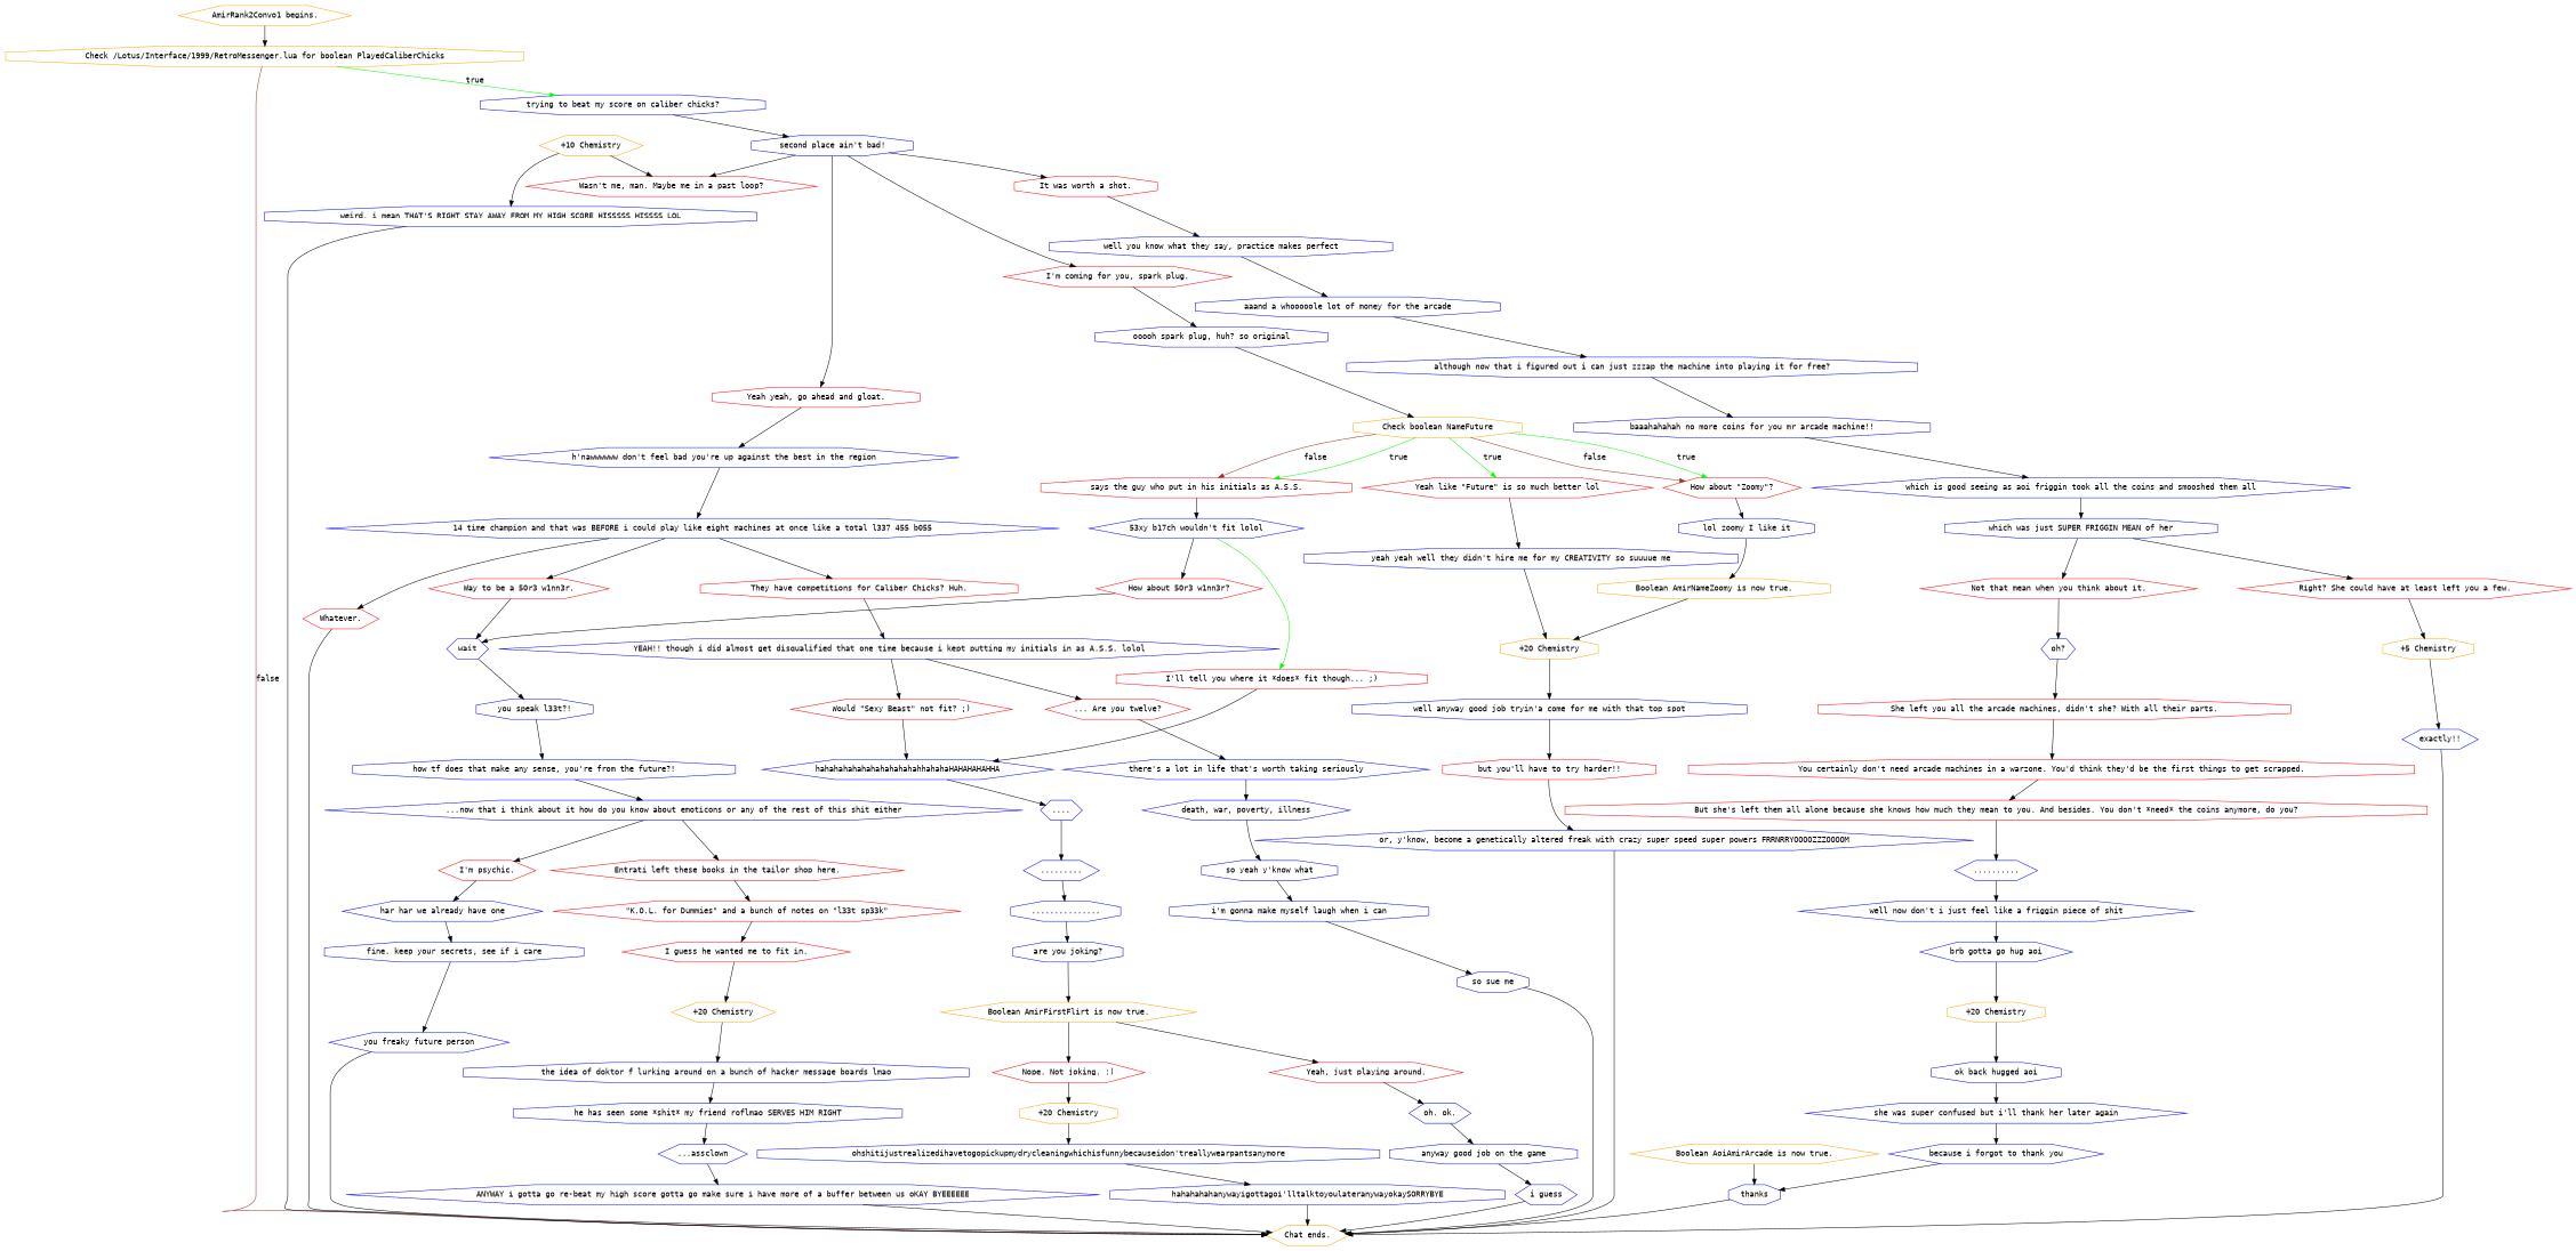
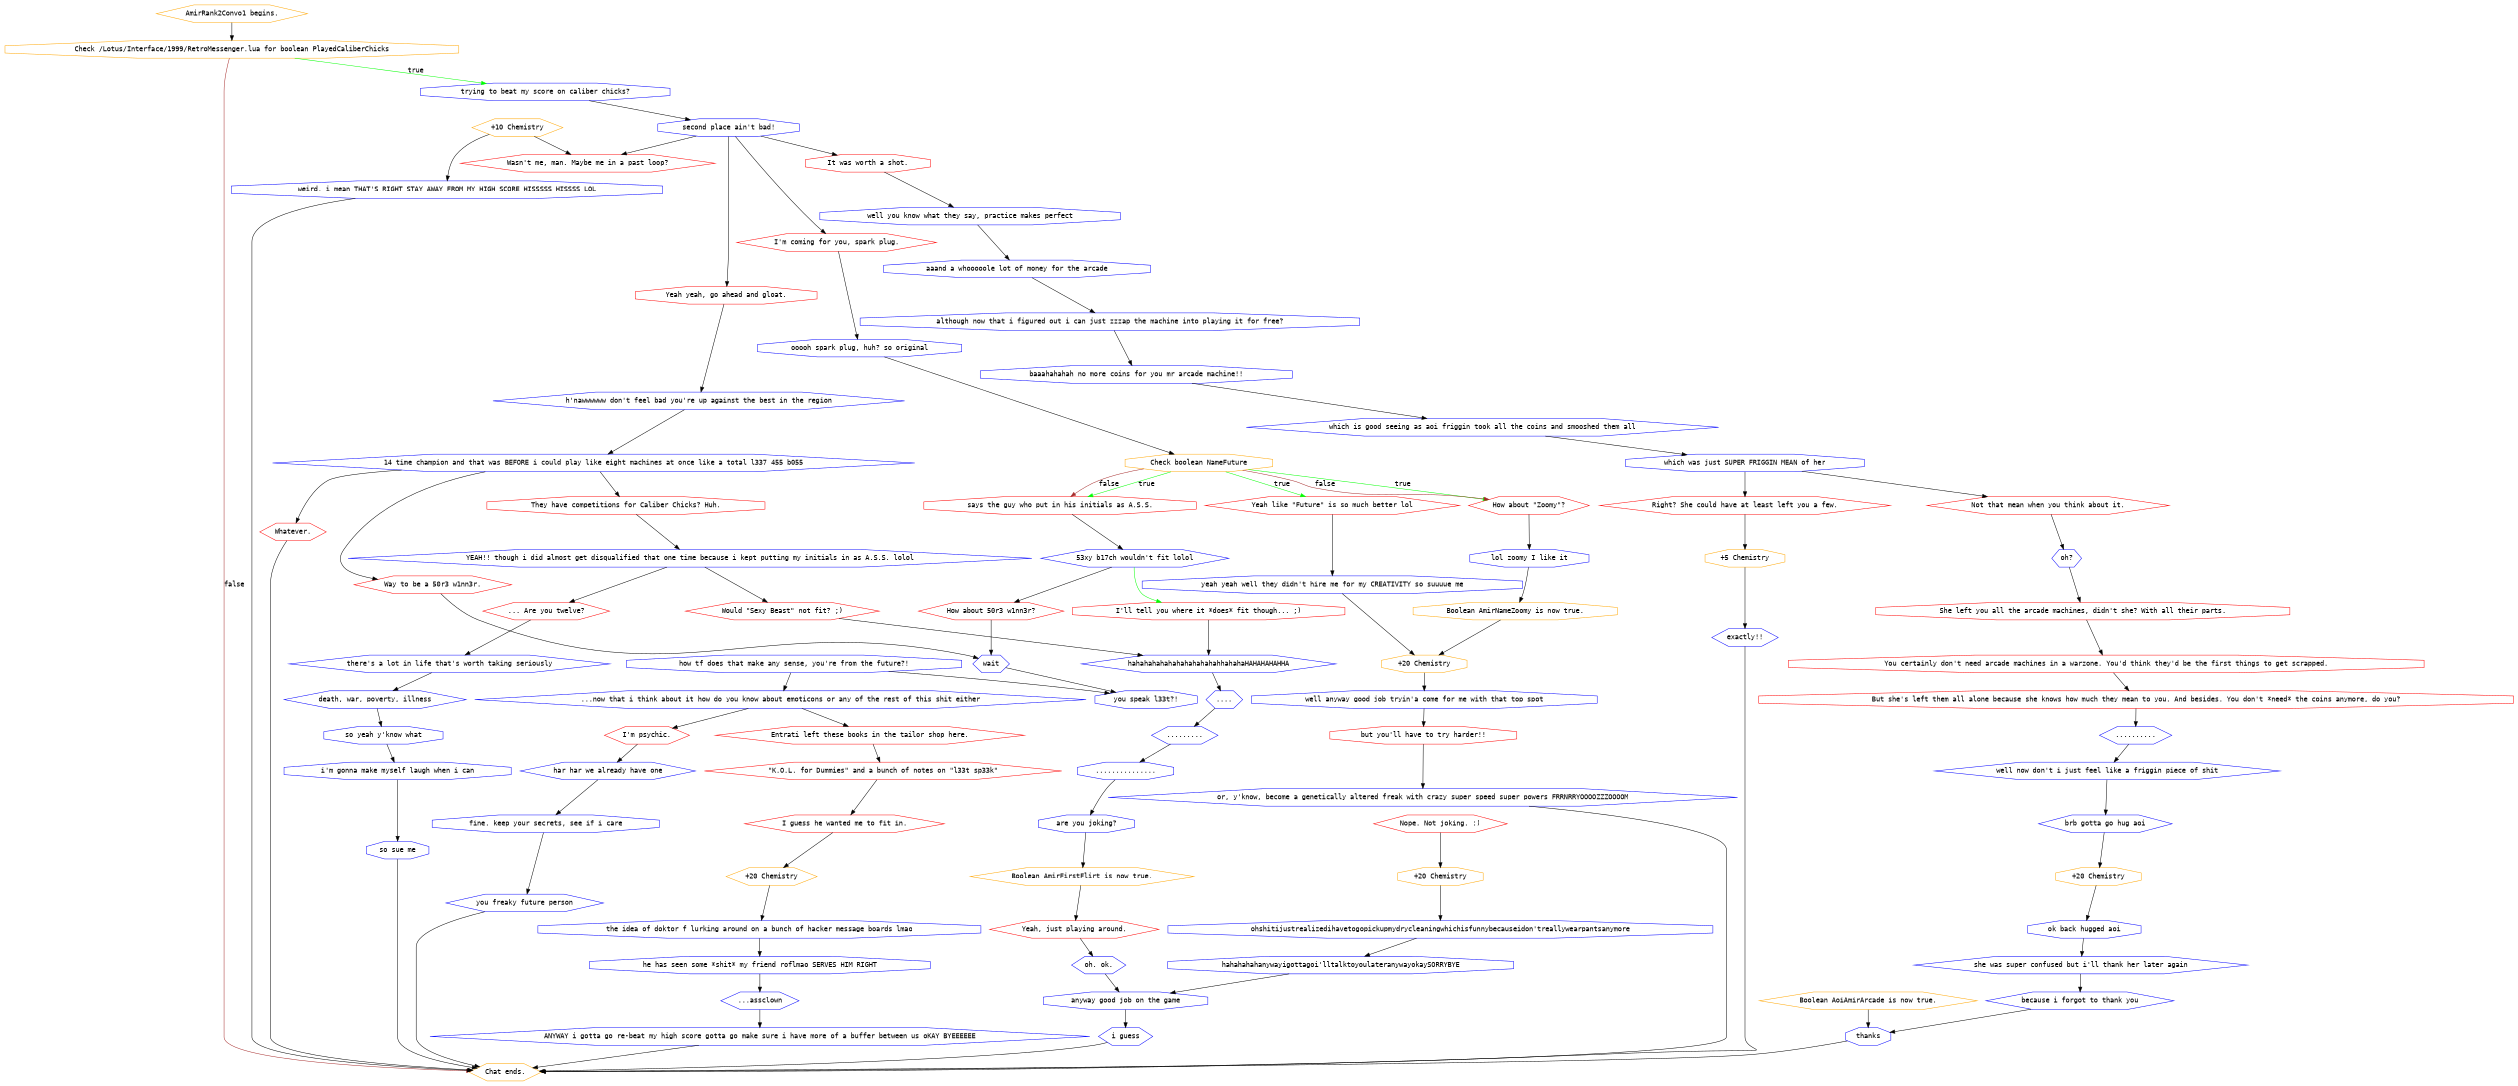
  digraph {
    fontname="DejaVu Sans Mono"
    node [color=blue fontname="DejaVu Sans Mono" shape=hexagon]
    edge [fontname="DejaVu Sans Mono"]
    "AmirRank2Convo1 begins." [color=orange]
    n2 [color=orange label="Check /Lotus/Interface/1999/RetroMessenger.lua for boolean PlayedCaliberChicks" shape=octagon]
    n3 [label="trying to beat my score on caliber chicks?" shape=octagon]
    "Chat ends." [color=orange]
    n5 [label="second place ain't bad!" shape=octagon]
    n6 [color=red label="It was worth a shot." shape=octagon]
    n7 [color=red label="I'm coming for you, spark plug."]
    n8 [color=red label="Yeah yeah, go ahead and gloat." shape=octagon]
    n9 [color=red label="Wasn't me, man. Maybe me in a past loop?"]
    n10 [label="well you know what they say, practice makes perfect" shape=octagon]
    n11 [label="ooooh spark plug, huh? so original" shape=octagon]
    n12 [label="h'nawwwwww don't feel bad you're up against the best in the region"]
    n13 [label="aaand a whooooole lot of money for the arcade" shape=octagon]
    n14 [color=orange label="Check boolean NameFuture" shape=octagon]
    n15 [label="14 time champion and that was BEFORE i could play like eight machines at once like a total l337 455 b055"]
    n16 [color=orange label="+10 Chemistry"]
    n17 [label="weird. i mean THAT'S RIGHT STAY AWAY FROM MY HIGH SCORE HISSSSS HISSSS LOL" shape=octagon]
    n18 [label="although now that i figured out i can just zzzap the machine into playing it for free?" shape=octagon]
    n19 [color=red label="Yeah like \"Future\" is so much better lol"]
    n20 [color=red label="How about \"Zoomy\"?"]
    n21 [color=red label="says the guy who put in his initials as A.S.S." shape=octagon]
    n22 [color=red label="Way to be a 50r3 w1nn3r."]
    n23 [color=red label="They have competitions for Caliber Chicks? Huh." shape=octagon]
    n24 [color=red label="Whatever."]
    n25 [label="baaahahahah no more coins for you mr arcade machine!!" shape=octagon]
    n26 [label="yeah yeah well they didn't hire me for my CREATIVITY so suuuue me" shape=octagon]
    n27 [label="lol zoomy I like it" shape=octagon]
    n28 [label="53xy b17ch wouldn't fit lolol"]
    n29 [label=wait]
    n30 [label="YEAH!! though i did almost get disqualified that one time because i kept putting my initials in as A.S.S. lolol"]
    n31 [label="which is good seeing as aoi friggin took all the coins and smooshed them all"]
    n32 [color=orange label="+20 Chemistry" shape=octagon]
    n33 [color=orange label="Boolean AmirNameZoomy is now true." shape=octagon]
    n34 [color=red label="I'll tell you where it *does* fit though... ;)" shape=octagon]
    n35 [color=red label="How about 50r3 w1nn3r?"]
    n36 [label="you speak l33t?!" shape=octagon]
    n37 [color=red label="Would \"Sexy Beast\" not fit? ;)"]
    n38 [color=red label="... Are you twelve?"]
    n39 [label="which was just SUPER FRIGGIN MEAN of her" shape=octagon]
    n40 [label="well anyway good job tryin'a come for me with that top spot" shape=octagon]
    n41 [label=hahahahahahahahahahahahhahahaHAHAHAHAHHA]
    n42 [label="how tf does that make any sense, you're from the future?!" shape=octagon]
    n43 [label="there's a lot in life that's worth taking seriously"]
    n44 [color=red label="Right? She could have at least left you a few."]
    n45 [color=red label="Not that mean when you think about it."]
    n46 [color=red label="but you'll have to try harder!!" shape=octagon]
    n47 [label="...."]
    n48 [label="...now that i think about it how do you know about emoticons or any of the rest of this shit either"]
    n49 [label="death, war, poverty, illness"]
    n50 [color=orange label="+5 Chemistry" shape=octagon]
    n51 [label="oh?"]
    n52 [label="or, y'know, become a genetically altered freak with crazy super speed super powers FRRNRRYOOOOZZZOOOOM"]
    n53 [label="........."]
    n54 [color=red label="Entrati left these books in the tailor shop here."]
    n55 [color=red label="I'm psychic."]
    n56 [label="so yeah y'know what" shape=octagon]
    n57 [label="exactly!!"]
    n58 [color=red label="She left you all the arcade machines, didn't she? With all their parts." shape=octagon]
    n59 [label="..............." shape=octagon]
    n60 [color=red label="\"K.O.L. for Dummies\" and a bunch of notes on \"l33t sp33k\""]
    n61 [label="har har we already have one"]
    n62 [label="i'm gonna make myself laugh when i can" shape=octagon]
    n63 [color=red label="You certainly don't need arcade machines in a warzone. You'd think they'd be the first things to get scrapped." shape=octagon]
    n64 [label="are you joking?" shape=octagon]
    n65 [color=red label="I guess he wanted me to fit in."]
    n66 [label="fine. keep your secrets, see if i care" shape=octagon]
    n67 [label="so sue me" shape=octagon]
    n68 [color=red label="But she's left them all alone because she knows how much they mean to you. And besides. You don't *need* the coins anymore, do you?" shape=octagon]
    n69 [color=orange label="Boolean AmirFirstFlirt is now true."]
    n70 [color=orange label="+20 Chemistry"]
    n71 [label="you freaky future person"]
    n72 [label=".........."]
    n73 [color=red label="Nope. Not joking. :)"]
    n74 [color=red label="Yeah, just playing around."]
    n75 [label="the idea of doktor f lurking around on a bunch of hacker message boards lmao" shape=octagon]
    n76 [label="well now don't i just feel like a friggin piece of shit"]
    n77 [color=orange label="+20 Chemistry" shape=octagon]
    n78 [label="oh. ok."]
    n79 [label="he has seen some *shit* my friend roflmao SERVES HIM RIGHT" shape=octagon]
    n80 [label="brb gotta go hug aoi"]
    n81 [label="ohshitijustrealizedihavetogopickupmydrycleaningwhichisfunnybecauseidon'treallywearpantsanymore" shape=octagon]
    n82 [label="anyway good job on the game" shape=octagon]
    n83 [label="...assclown"]
    n84 [color=orange label="+20 Chemistry" shape=octagon]
    n85 [label="hahahahahanywayigottagoi'lltalktoyoulateranywayokaySORRYBYE" shape=octagon]
    n86 [label="i guess"]
    n87 [label="ANYWAY i gotta go re-beat my high score gotta go make sure i have more of a buffer between us oKAY BYEEEEEE"]
    n88 [label="ok back hugged aoi" shape=octagon]
    n89 [label="she was super confused but i'll thank her later again"]
    n90 [label="because i forgot to thank you"]
    n91 [label=thanks shape=octagon]
    n92 [color=orange label="Boolean AoiAmirArcade is now true."]
    "AmirRank2Convo1 begins." -> n2
    n2 -> n3 [color=green label=true]
    n2 -> "Chat ends." [color=brown label=false]
    n3 -> n5
    n5 -> n6
    n5 -> n7
    n5 -> n8
    n5 -> n9
    n6 -> n10
    n7 -> n11
    n8 -> n12
    n10 -> n13
    n11 -> n14
    n12 -> n15
    n13 -> n18
    n14 -> n19 [color=green label=true]
    n14 -> n20 [color=green label=true]
    n14 -> n20 [color=brown label=false]
    n14 -> n21 [color=green label=true]
    n14 -> n21 [color=brown label=false]
    n15 -> n22
    n15 -> n23
    n15 -> n24
    n16 -> n9
    n16 -> n17
    n17 -> "Chat ends."
    n18 -> n25
    n19 -> n26
    n20 -> n27
    n21 -> n28
    n22 -> n29
    n23 -> n30
    n24 -> "Chat ends."
    n25 -> n31
    n26 -> n32
    n27 -> n33
    n28 -> n34 [color=green]
    n28 -> n35
    n29 -> n36
    n30 -> n37
    n30 -> n38
    n31 -> n39
    n32 -> n40
    n33 -> n32
    n34 -> n41
    n35 -> n29
-   n36 -> n42
+   n42 -> n36
    n37 -> n41
    n38 -> n43
    n39 -> n44
    n39 -> n45
    n40 -> n46
    n41 -> n47
    n42 -> n48
    n43 -> n49
    n44 -> n50
    n45 -> n51
    n46 -> n52
    n47 -> n53
    n48 -> n54
    n48 -> n55
    n49 -> n56
    n50 -> n57
    n51 -> n58
    n52 -> "Chat ends."
    n53 -> n59
    n54 -> n60
    n55 -> n61
    n56 -> n62
    n57 -> "Chat ends."
    n58 -> n63
    n59 -> n64
    n60 -> n65
    n61 -> n66
    n62 -> n67
    n63 -> n68
    n64 -> n69
    n65 -> n70
    n66 -> n71
    n67 -> "Chat ends."
    n68 -> n72
-   n69 -> n73
    n69 -> n74
    n70 -> n75
    n71 -> "Chat ends."
    n72 -> n76
    n73 -> n77
    n74 -> n78
    n75 -> n79
    n76 -> n80
    n77 -> n81
    n78 -> n82
    n79 -> n83
    n80 -> n84
    n81 -> n85
    n82 -> n86
    n83 -> n87
    n84 -> n88
-   n85 -> "Chat ends."
+   n85 -> n82
    n86 -> "Chat ends."
    n87 -> "Chat ends."
    n88 -> n89
    n89 -> n90
    n90 -> n91
    n91 -> "Chat ends."
    n92 -> n91
  }
